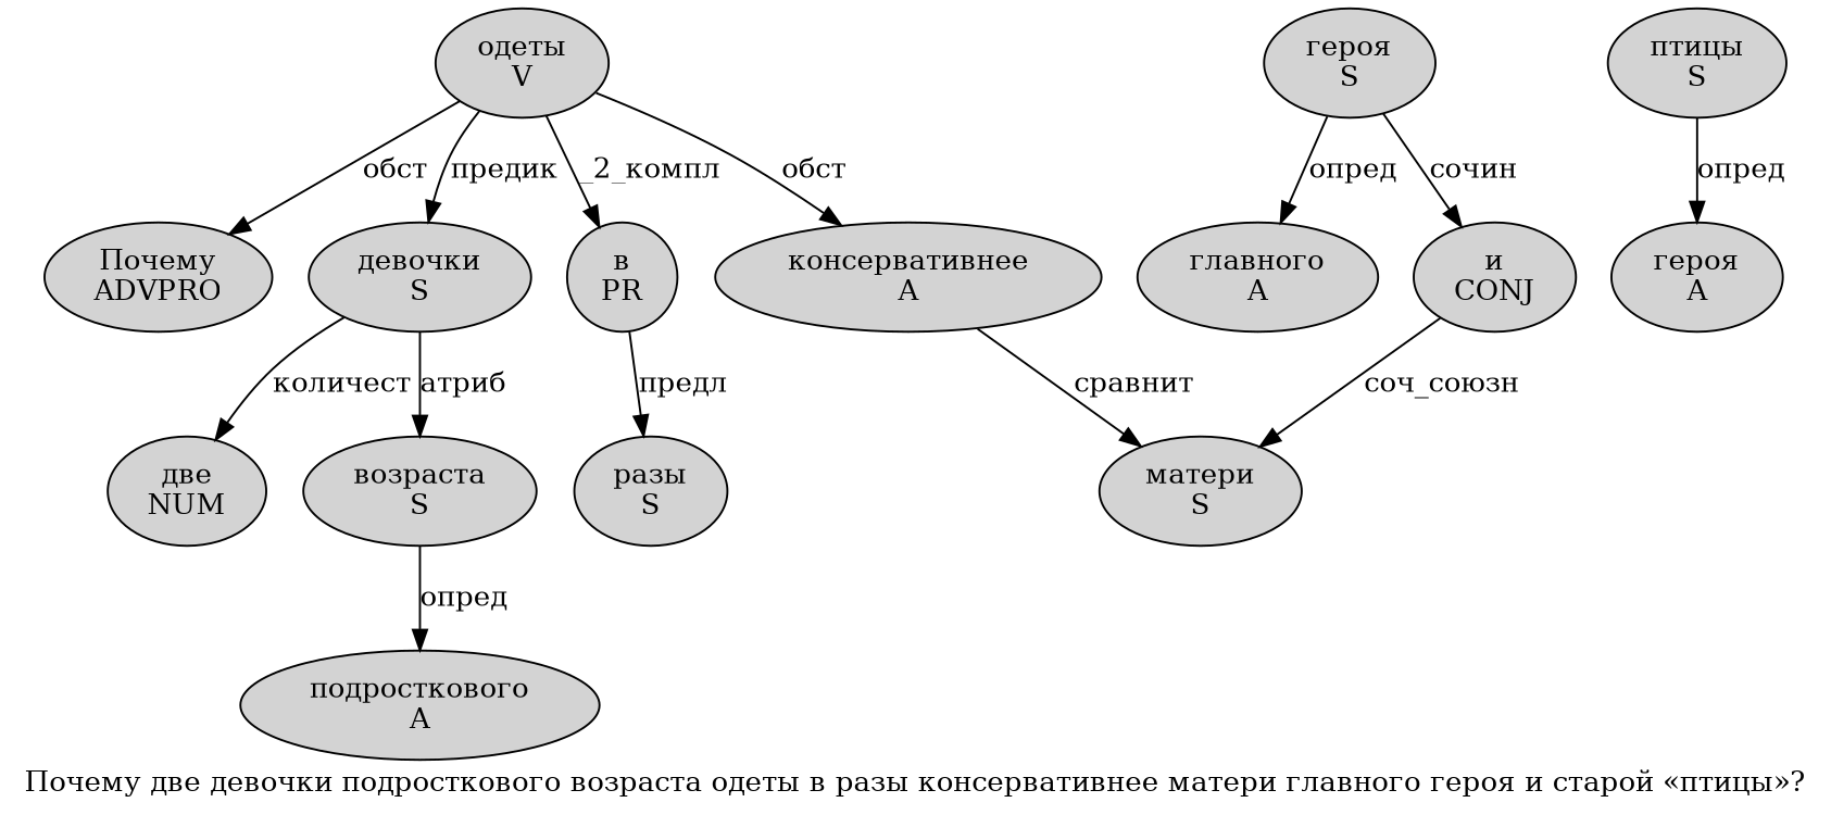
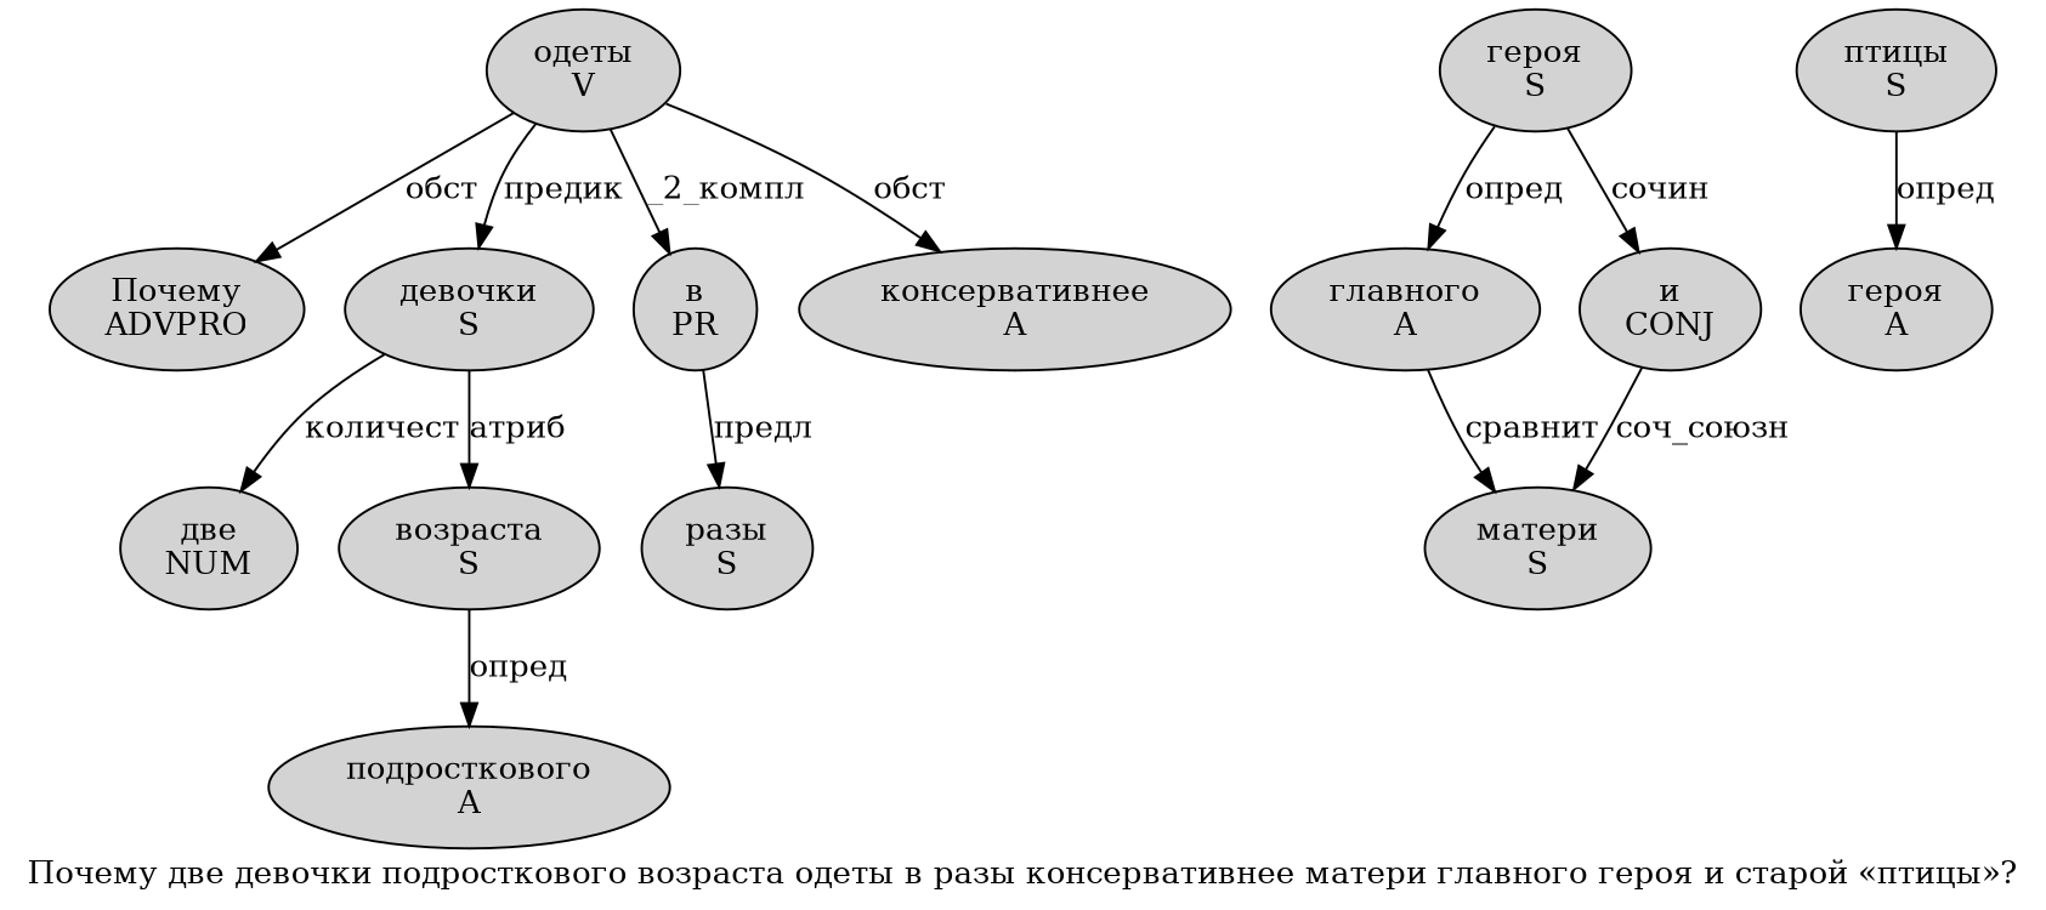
  digraph {
    label="Почему две девочки подросткового возраста одеты в разы консервативнее матери главного героя и старой «птицы»?"
    node [fillcolor=lightgray penwidth=1 shape=ellipse style=filled]
    n1 [label="Почему\nADVPRO"]
    n2 [label="две\nNUM"]
    n3 [label="девочки\nS"]
    n4 [label="возраста\nS"]
    n5 [label="подросткового\nA"]
    n6 [label="одеты\nV"]
    n7 [label="в\nPR"]
    n8 [label="консервативнее\nA"]
    n9 [label="разы\nS"]
    n10 [label="матери\nS"]
    n11 [label="главного\nA"]
    n12 [label="героя\nS"]
    n13 [label="и\nCONJ"]
    n14 [label="птицы\nS"]
    n15 [label="героя\nA"]
    n3 -> n2 [label="количест"]
    n3 -> n4 [label="атриб"]
    n4 -> n5 [label="опред"]
    n6 -> n1 [label="обст"]
    n6 -> n3 [label="предик"]
    n6 -> n7 [label="_2_компл"]
    n6 -> n8 [label="обст"]
    n7 -> n9 [label="предл"]
-   n8 -> n10 [label="сравнит"]
+   n11 -> n10 [label="сравнит"]
    n12 -> n11 [label="опред"]
    n12 -> n13 [label="сочин"]
    n13 -> n10 [label="соч_союзн"]
    n14 -> n15 [label="опред"]
  }
